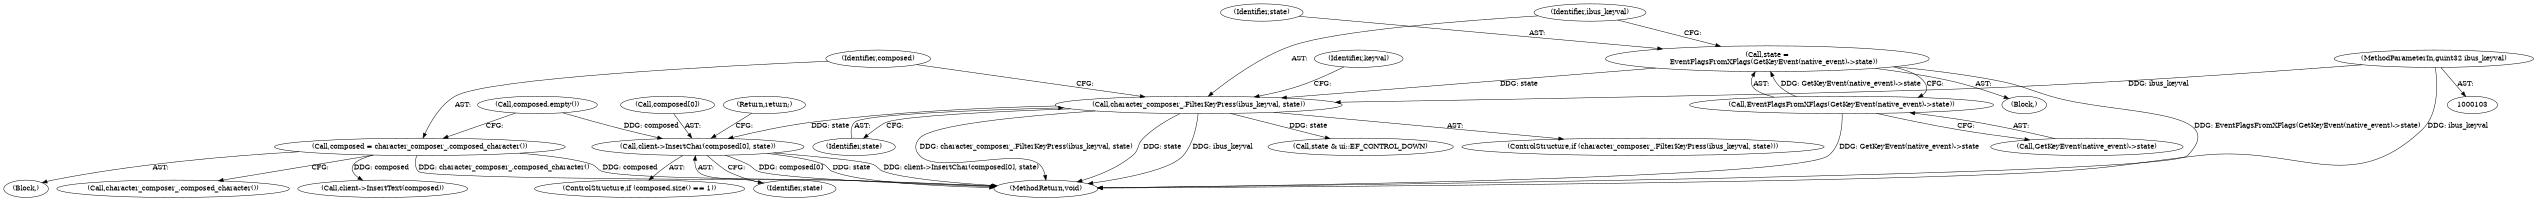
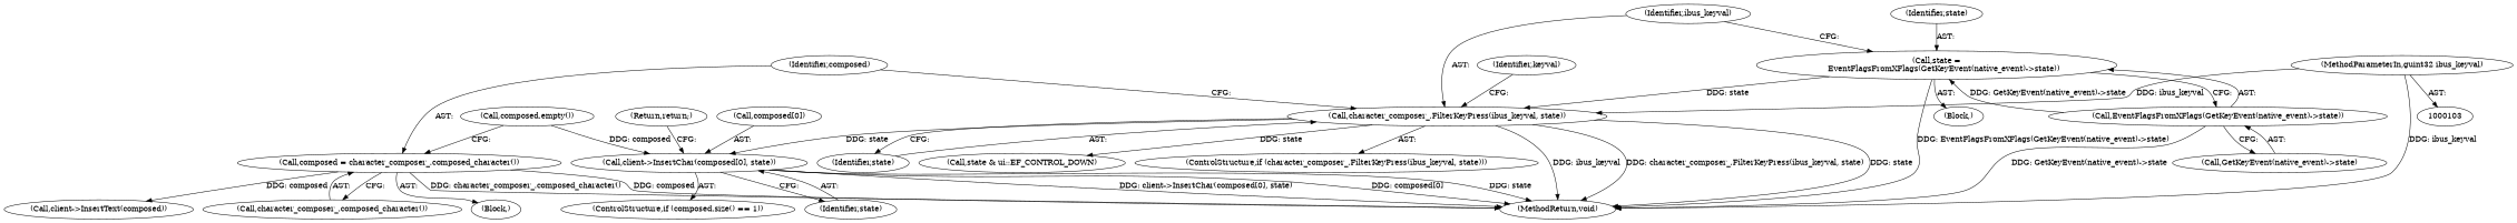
  digraph {
    n1 [label="(Call,client->InsertChar(composed[0], state))"]
    n2 [label="(MethodReturn,void)"]
    n3 [label="(ControlStructure,if (composed.size() == 1))"]
    n4 [label="(Identifier,state)"]
    n5 [label="(Call,composed = character_composer_.composed_character())"]
    n6 [label="(Call,character_composer_.composed_character())"]
    n7 [label="(Call,client->InsertText(composed))"]
    n8 [label="(Block,)"]
    n9 [label="(Call,character_composer_.FilterKeyPress(ibus_keyval, state))"]
    n10 [label="(Call,state & ui::EF_CONTROL_DOWN)"]
    n11 [label="(ControlStructure,if (character_composer_.FilterKeyPress(ibus_keyval, state)))"]
    n12 [label="(Identifier,state)"]
    n13 [label="(MethodParameterIn,guint32 ibus_keyval)"]
    1000103
    n15 [label="(Call,state =\n      EventFlagsFromXFlags(GetKeyEvent(native_event)->state))"]
    n16 [label="(Call,EventFlagsFromXFlags(GetKeyEvent(native_event)->state))"]
    n17 [label="(Block,)"]
    n18 [label="(Call,GetKeyEvent(native_event)->state)"]
    n19 [label="(Identifier,state)"]
    n20 [label="(Identifier,ibus_keyval)"]
    n21 [label="(Identifier,composed)"]
    n22 [label="(Call,composed[0])"]
    n23 [label="(Return,return;)"]
    n24 [label="(Identifier,keyval)"]
    n25 [label="(Call,composed.empty())"]
    n1 -> n2 [label="DDG: client->InsertChar(composed[0], state)"]
    n1 -> n2 [label="DDG: composed[0]"]
    n1 -> n2 [label="DDG: state"]
    n1 -> n3 [label="AST: "]
    n1 -> n4 [label="CFG: "]
    n4 -> n1 [label="AST: "]
    n5 -> n2 [label="DDG: composed"]
    n5 -> n2 [label="DDG: character_composer_.composed_character()"]
    n5 -> n6 [label="CFG: "]
    n5 -> n7 [label="DDG: composed"]
    n5 -> n8 [label="AST: "]
+   n6 -> n5 [label="AST: "]
    n9 -> n1 [label="DDG: state"]
    n9 -> n2 [label="DDG: ibus_keyval"]
    n9 -> n2 [label="DDG: character_composer_.FilterKeyPress(ibus_keyval, state)"]
    n9 -> n2 [label="DDG: state"]
    n9 -> n10 [label="DDG: state"]
    n9 -> n11 [label="AST: "]
    n9 -> n12 [label="CFG: "]
    n12 -> n9 [label="AST: "]
    n13 -> n2 [label="DDG: ibus_keyval"]
    n13 -> n9 [label="DDG: ibus_keyval"]
    n13 -> 1000103 [label="AST: "]
    n15 -> n2 [label="DDG: EventFlagsFromXFlags(GetKeyEvent(native_event)->state)"]
    n15 -> n9 [label="DDG: state"]
    n15 -> n16 [label="CFG: "]
    n15 -> n17 [label="AST: "]
    n16 -> n2 [label="DDG: GetKeyEvent(native_event)->state"]
    n16 -> n15 [label="AST: "]
    n16 -> n15 [label="DDG: GetKeyEvent(native_event)->state"]
    n16 -> n18 [label="CFG: "]
    n18 -> n16 [label="AST: "]
    n19 -> n15 [label="AST: "]
    n20 -> n9 [label="AST: "]
    n20 -> n15 [label="CFG: "]
    n21 -> n5 [label="AST: "]
    n21 -> n9 [label="CFG: "]
    n22 -> n1 [label="AST: "]
    n23 -> n1 [label="CFG: "]
    n24 -> n9 [label="CFG: "]
    n25 -> n1 [label="DDG: composed"]
    n25 -> n5 [label="CFG: "]
  }
